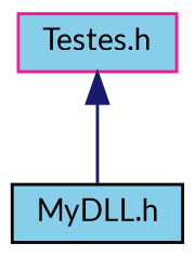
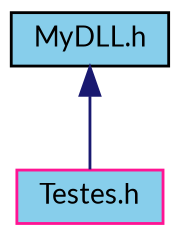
  digraph {
    fontname=Lato
    node [fillcolor=skyblue fontname=Lato fontsize=10 shape=record style=filled]
    n1 [color=black fontcolor=black height=0.2 label="MyDLL.h" width=0.4]
    n2 [color=deeppink height=0.2 label="Testes.h" width=0.4]
-   n2 -> n1 [color=midnightblue dir=back fontname=Lato fontsize=10 labelfontname=Helvetica labelfontsize=10 style=solid]
+   n1 -> n2 [color=midnightblue dir=back fontname=Lato fontsize=10 labelfontname=Helvetica labelfontsize=10 style=solid]
  }
